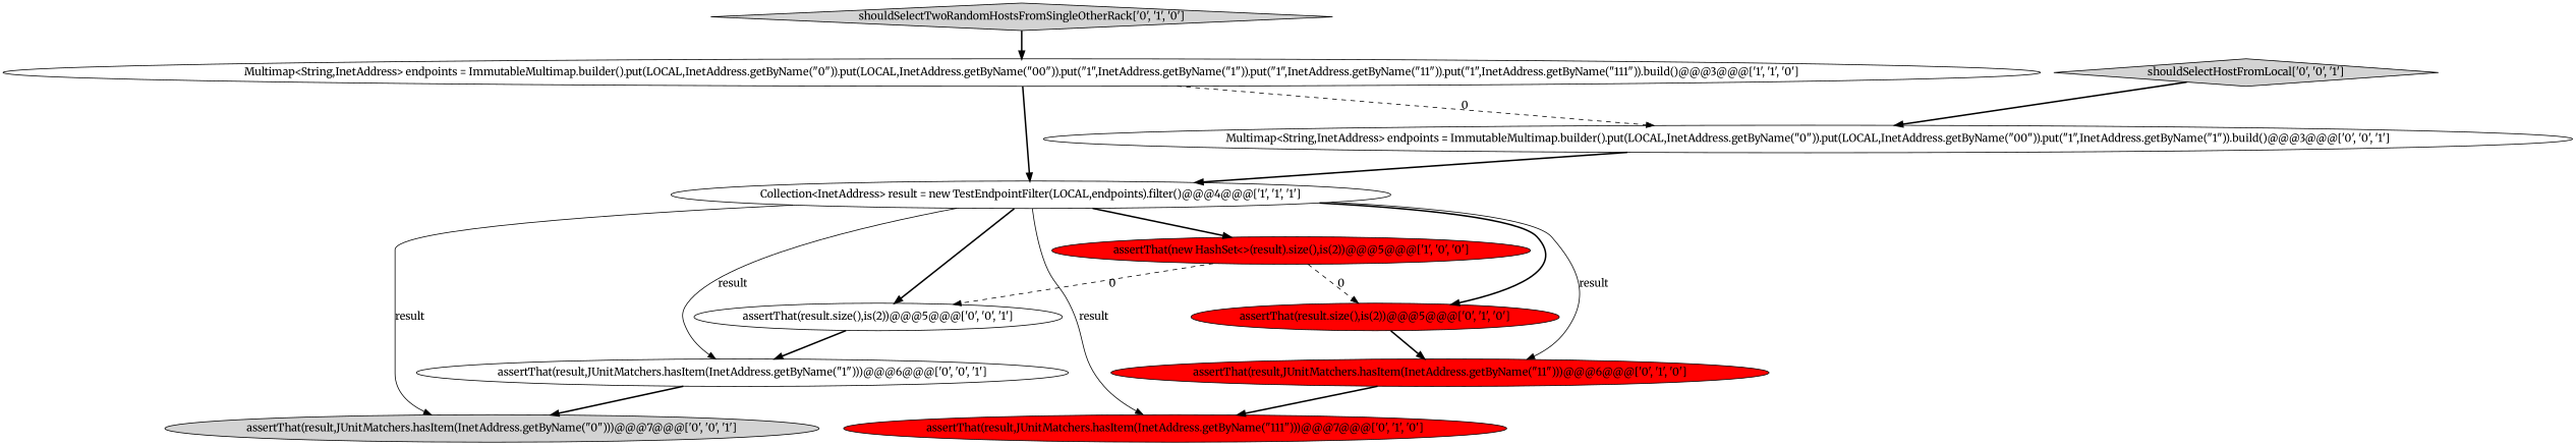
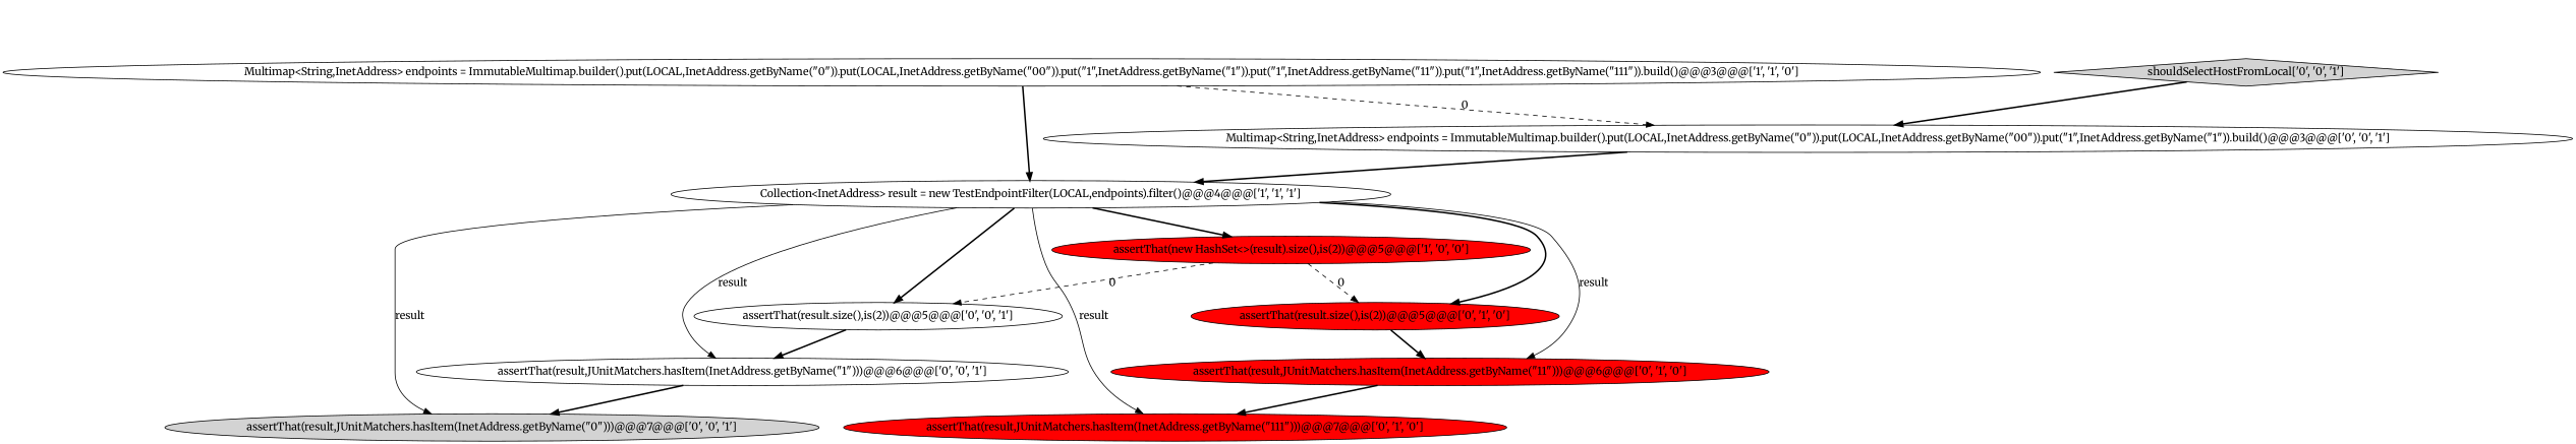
  digraph {
    fontname=Merriweather
    node [fillcolor=white fontname=Merriweather shape=ellipse style=filled]
    edge [fontname=Merriweather style=bold]
    n1 [label="Multimap<String,InetAddress> endpoints = ImmutableMultimap.builder().put(LOCAL,InetAddress.getByName(\"0\")).put(LOCAL,InetAddress.getByName(\"00\")).put(\"1\",InetAddress.getByName(\"1\")).put(\"1\",InetAddress.getByName(\"11\")).put(\"1\",InetAddress.getByName(\"111\")).build()@@@3@@@['1', '1', '0']"]
    n2 [label="Multimap<String,InetAddress> endpoints = ImmutableMultimap.builder().put(LOCAL,InetAddress.getByName(\"0\")).put(LOCAL,InetAddress.getByName(\"00\")).put(\"1\",InetAddress.getByName(\"1\")).build()@@@3@@@['0', '0', '1']"]
    n3 [label="Collection<InetAddress> result = new TestEndpointFilter(LOCAL,endpoints).filter()@@@4@@@['1', '1', '1']"]
    n4 [label="assertThat(result,JUnitMatchers.hasItem(InetAddress.getByName(\"1\")))@@@6@@@['0', '0', '1']"]
    n5 [fillcolor=lightgray label="assertThat(result,JUnitMatchers.hasItem(InetAddress.getByName(\"0\")))@@@7@@@['0', '0', '1']"]
    n6 [fillcolor=lightgray label="shouldSelectHostFromLocal['0', '0', '1']" shape=diamond]
    n7 [label="assertThat(result.size(),is(2))@@@5@@@['0', '0', '1']"]
    n8 [fillcolor=red label="assertThat(new HashSet<>(result).size(),is(2))@@@5@@@['1', '0', '0']"]
    n9 [fillcolor=red label="assertThat(result.size(),is(2))@@@5@@@['0', '1', '0']"]
    n10 [fillcolor=red label="assertThat(result,JUnitMatchers.hasItem(InetAddress.getByName(\"11\")))@@@6@@@['0', '1', '0']"]
    n11 [fillcolor=red label="assertThat(result,JUnitMatchers.hasItem(InetAddress.getByName(\"111\")))@@@7@@@['0', '1', '0']"]
-   n12 [fillcolor=lightgray label="shouldSelectTwoRandomHostsFromSingleOtherRack['0', '1', '0']" shape=diamond]
    n1 -> n2 [label=0 style=dashed]
    n1 -> n3
    n2 -> n3
    n3 -> n4 [label=result style=solid]
    n3 -> n5 [label=result style=solid]
    n3 -> n7
    n3 -> n8
    n3 -> n9
    n3 -> n10 [label=result style=solid]
    n3 -> n11 [label=result style=solid]
    n4 -> n5
    n6 -> n2
    n7 -> n4
    n8 -> n7 [label=0 style=dashed]
    n8 -> n9 [label=0 style=dashed]
    n9 -> n10
    n10 -> n11
-   n12 -> n1
  }
